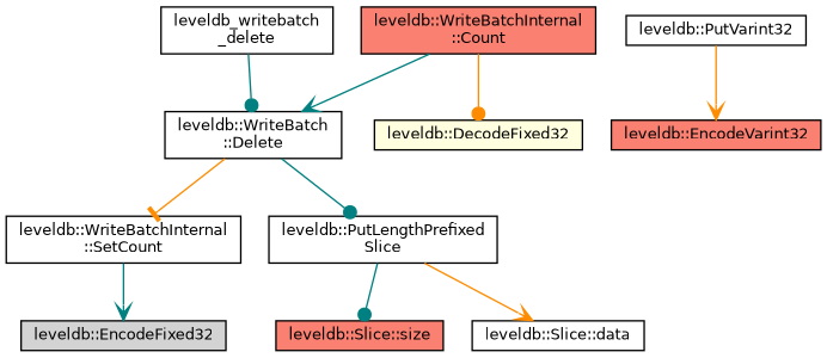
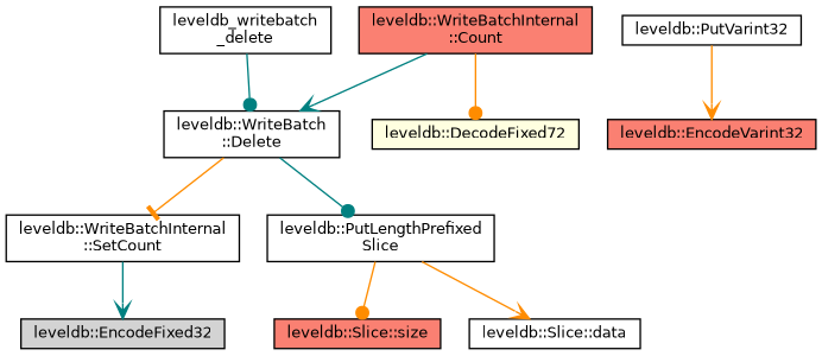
  digraph {
    rankdir=TB
    node [color=black fillcolor=white fontname=Helvetica fontsize=10 shape=record style=filled]
    edge [arrowhead=dot color=darkorange fontname=Helvetica fontsize=10 labelfontname=Helvetica labelfontsize=10 style=solid]
    n1 [fontcolor=black height=0.2 label="leveldb_writebatch\l_delete" width=0.4]
    n2 [height=0.2 label="leveldb::WriteBatch\l::Delete" width=0.4]
    n3 [height=0.2 label="leveldb::WriteBatchInternal\l::SetCount" width=0.4]
    n4 [height=0.2 label="leveldb::PutLengthPrefixed\lSlice" width=0.4]
    n5 [fillcolor=lightgrey height=0.2 label="leveldb::EncodeFixed32" width=0.4]
    n6 [fillcolor=salmon height=0.2 label="leveldb::WriteBatchInternal\l::Count" width=0.4]
-   n7 [fillcolor=lightyellow height=0.2 label="leveldb::DecodeFixed32" width=0.4]
+   n7 [fillcolor=lightyellow height=0.2 label="leveldb::DecodeFixed72" width=0.4]
    n8 [fillcolor=salmon height=0.2 label="leveldb::Slice::size" width=0.4]
    n9 [height=0.2 label="leveldb::Slice::data" width=0.4]
    n10 [height=0.2 label="leveldb::PutVarint32" width=0.4]
    n11 [fillcolor=salmon height=0.2 label="leveldb::EncodeVarint32" width=0.4]
    n1 -> n2 [color=teal]
    n2 -> n3 [arrowhead=tee]
    n2 -> n4 [color=teal]
    n3 -> n5 [arrowhead=vee color=teal]
-   n4 -> n8 [color=teal]
+   n4 -> n8
    n4 -> n9 [arrowhead=vee]
    n6 -> n2 [arrowhead=vee color=teal]
    n6 -> n7
    n10 -> n11 [arrowhead=vee]
  }
